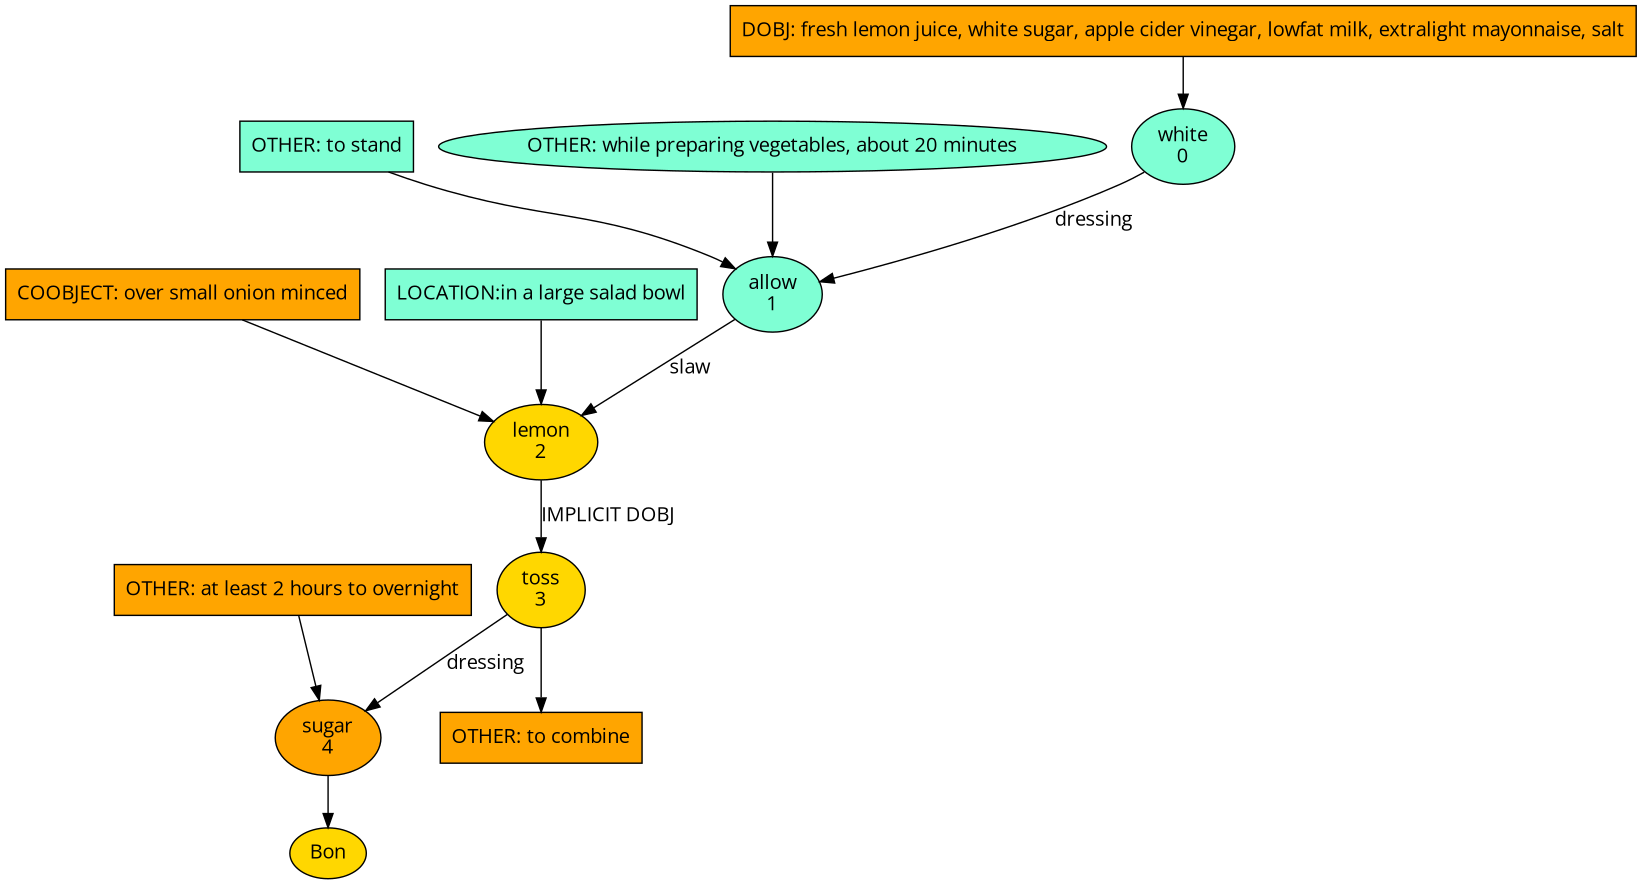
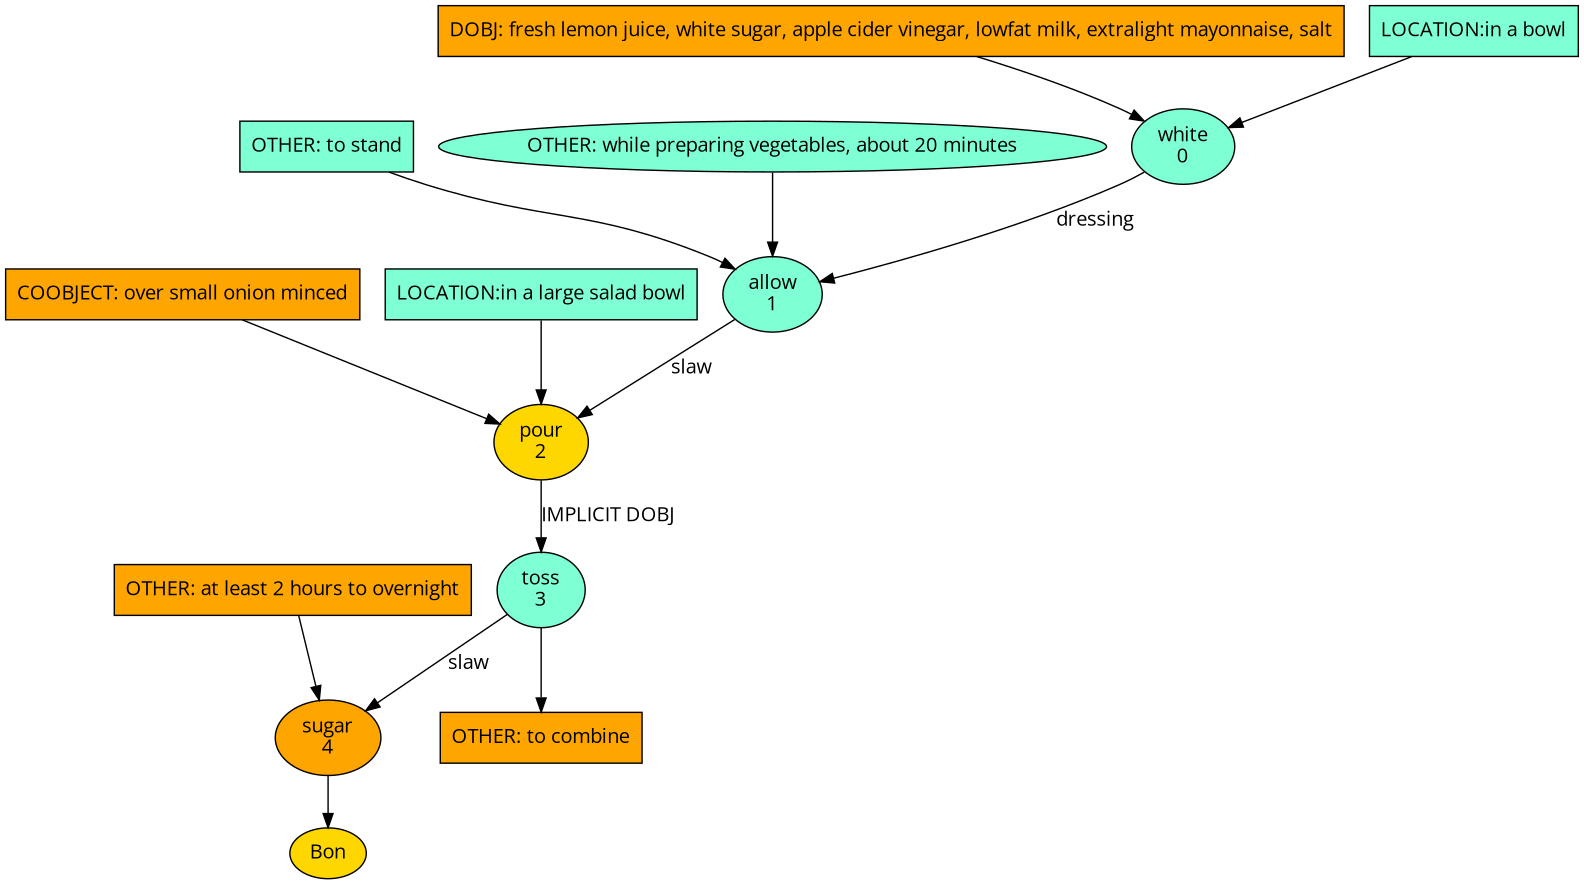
  digraph {
    fontname="Open Sans"
    node [fillcolor=aquamarine fontname="Open Sans" shape=box style=filled]
    edge [fontname="Open Sans"]
    n1 [label="white\n0" shape=oval]
    n2 [label="allow\n1" shape=oval]
-   n3 [fillcolor=gold label="lemon\n2" shape=oval]
-   n4 [fillcolor=gold label="toss\n3" shape=oval]
+   n3 [fillcolor=gold label="pour\n2" shape=oval]
+   n4 [label="toss\n3" shape=oval]
    n5 [fillcolor=orange label="sugar\n4" shape=oval]
    n6 [fillcolor=orange label="OTHER: to combine"]
    n7 [fillcolor=gold label=Bon shape=oval]
    n8 [fillcolor=orange label="DOBJ: fresh lemon juice, white sugar, apple cider vinegar, lowfat milk, extralight mayonnaise, salt"]
+   n9 [label="LOCATION:in a bowl"]
    n10 [label="OTHER: to stand"]
    n11 [label="OTHER: while preparing vegetables, about 20 minutes" shape=ellipse]
    n12 [fillcolor=orange label="COOBJECT: over small onion minced"]
    n13 [label="LOCATION:in a large salad bowl"]
    n14 [fillcolor=orange label="OTHER: at least 2 hours to overnight"]
    n1 -> n2 [label=dressing]
    n2 -> n3 [label=slaw]
    n3 -> n4 [label="IMPLICIT DOBJ"]
-   n4 -> n5 [label=dressing]
+   n4 -> n5 [label=slaw]
    n4 -> n6
    n5 -> n7
    n8 -> n1
+   n9 -> n1
    n10 -> n2
    n11 -> n2
    n12 -> n3
    n13 -> n3
    n14 -> n5
  }
